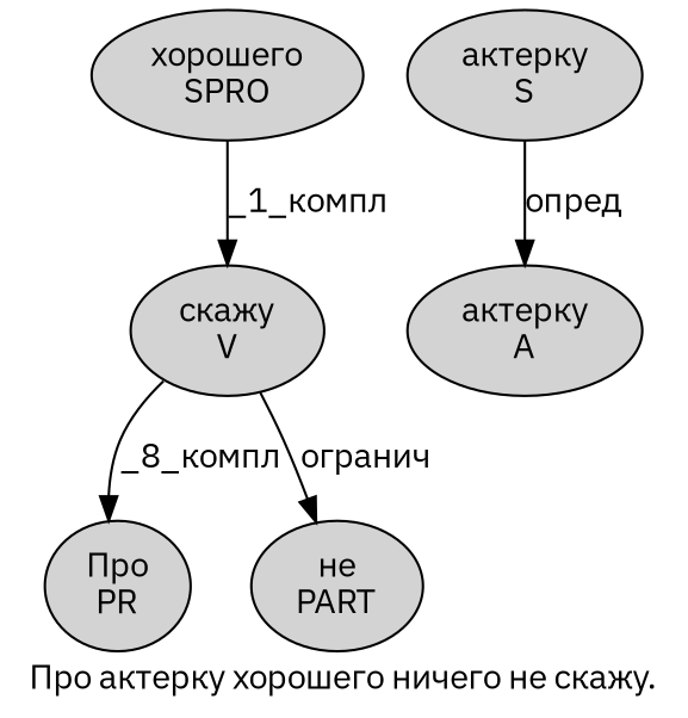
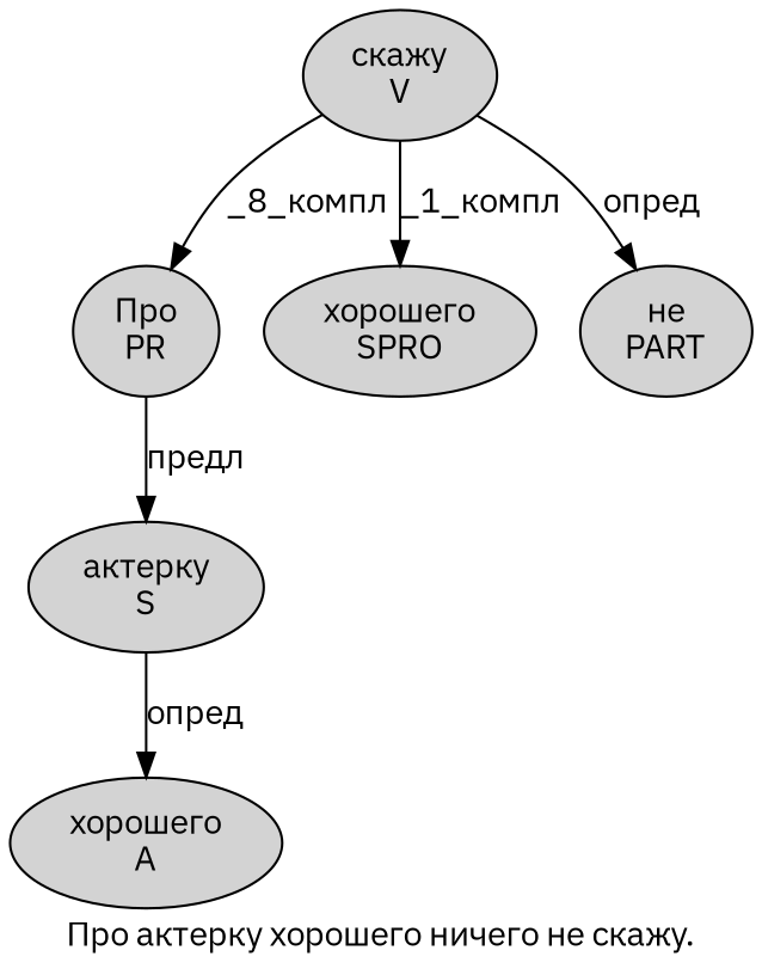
  digraph {
    fontname="IBM Plex Sans"
    label="Про актерку хорошего ничего не скажу."
    node [fillcolor=lightgray fontname="IBM Plex Sans" penwidth=1 shape=ellipse style=filled]
    edge [fontname="IBM Plex Sans"]
    n1 [label="Про\nPR"]
    n2 [label="актерку\nS"]
-   n3 [label="актерку\nA"]
+   n3 [label="хорошего\nA"]
    n4 [label="хорошего\nSPRO"]
    n5 [label="не\nPART"]
    n6 [label="скажу\nV"]
+   n1 -> n2 [label="предл"]
    n2 -> n3 [label="опред"]
    n6 -> n1 [label="_8_компл"]
-   n4 -> n6 [label="_1_компл"]
-   n6 -> n5 [label="огранич"]
+   n6 -> n4 [label="_1_компл"]
+   n6 -> n5 [label="опред"]
  }
